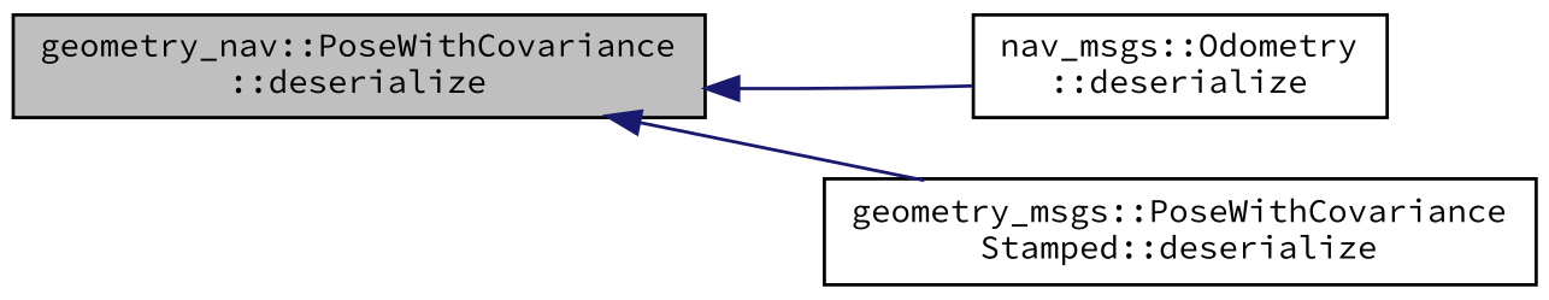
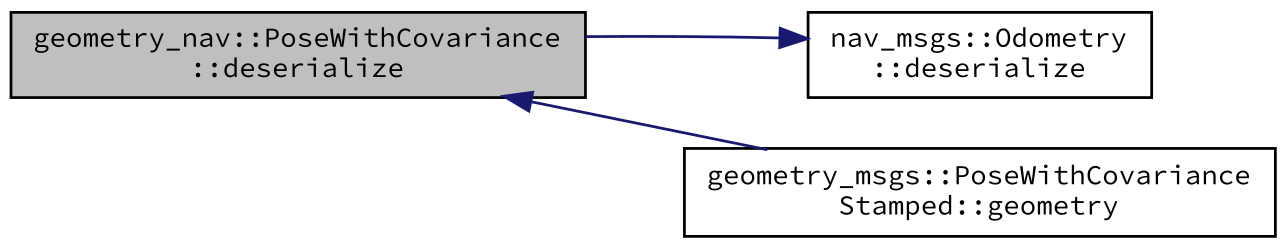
  digraph {
    fontname="Source Code Pro"
    rankdir=LR
    node [color=black fillcolor=white fontname="Source Code Pro" fontsize=10 shape=record style=filled]
    edge [color=midnightblue dir=back fontname="Source Code Pro" fontsize=10 labelfontname=Helvetica labelfontsize=10 style=solid]
    n1 [fillcolor=grey75 fontcolor=black height=0.2 label="geometry_nav::PoseWithCovariance\l::deserialize" width=0.4]
    n2 [height=0.2 label="nav_msgs::Odometry\l::deserialize" width=0.4]
-   n3 [height=0.2 label="geometry_msgs::PoseWithCovariance\lStamped::deserialize" width=0.4]
-   n1 -> n2
+   n3 [height=0.2 label="geometry_msgs::PoseWithCovariance\lStamped::geometry" width=0.4]
+   n2 -> n1
    n1 -> n3
  }
